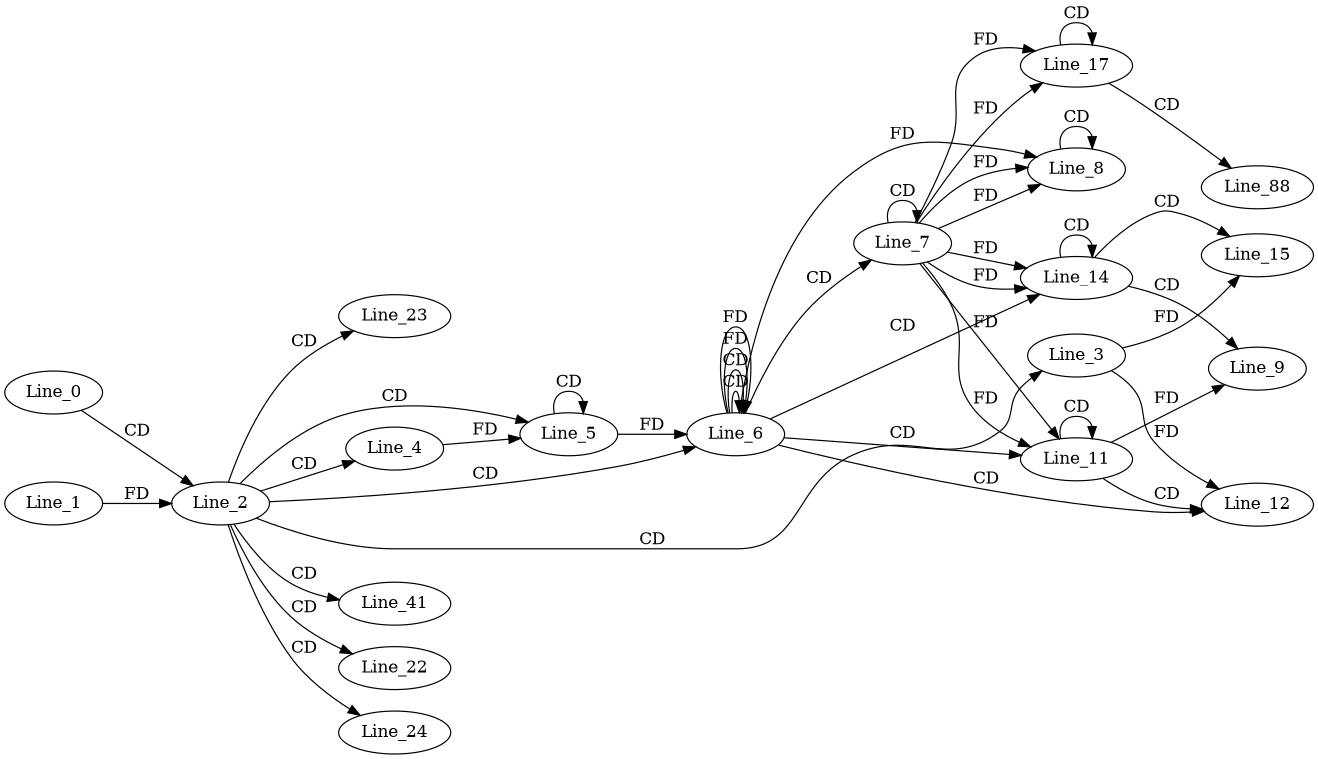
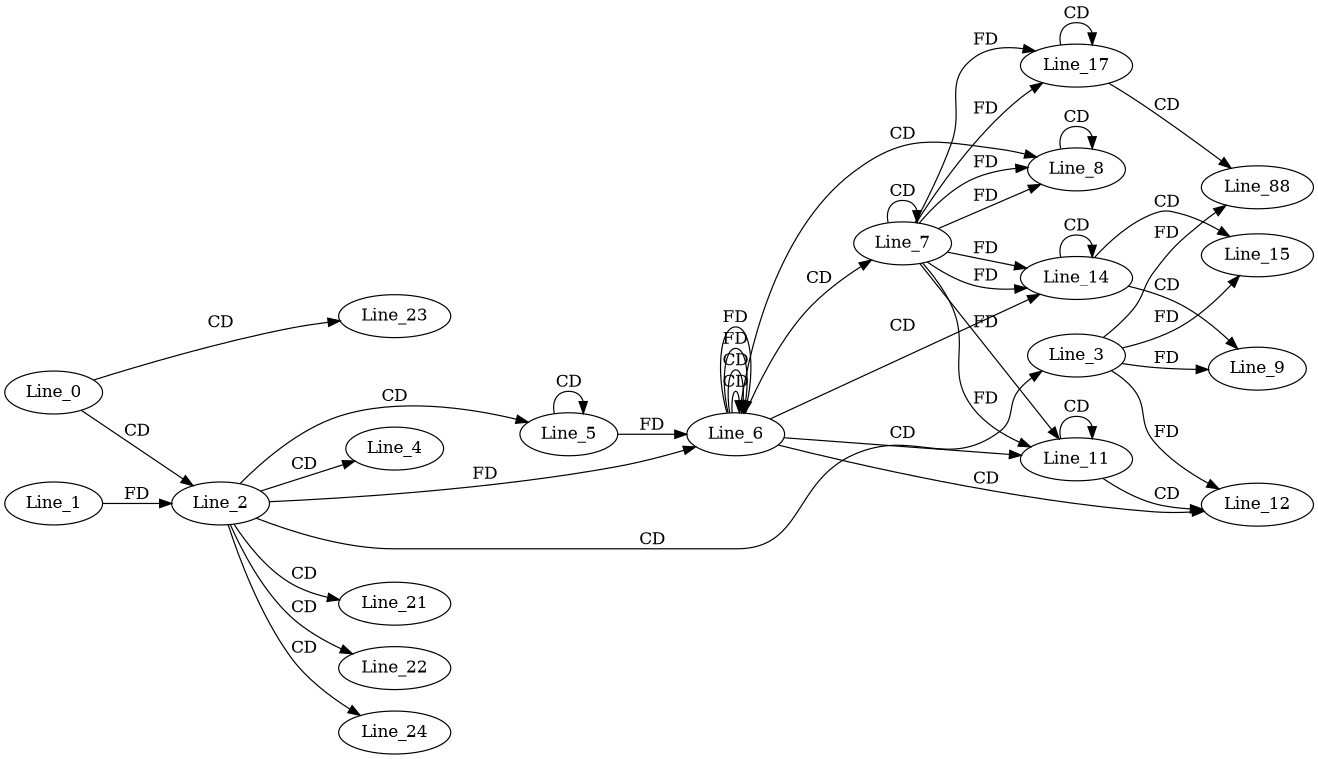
  digraph {
    rankdir=LR
    Line_0
    Line_2
    Line_1
    Line_3
    Line_4
    Line_5
    Line_6
-   Line_21 [label=Line_41]
+   Line_21
    Line_22
    Line_23
    Line_24
    Line_9
    Line_12
    Line_15
    n15 [label=Line_88]
    Line_7
    Line_8
    Line_11
    Line_14
    Line_17
    Line_0 -> Line_2 [label=CD]
    Line_2 -> Line_3 [label=CD]
    Line_2 -> Line_4 [label=CD]
    Line_2 -> Line_5 [label=CD]
-   Line_2 -> Line_6 [label=CD]
+   Line_2 -> Line_6 [label=FD]
    Line_2 -> Line_21 [label=CD]
    Line_2 -> Line_22 [label=CD]
-   Line_2 -> Line_23 [label=CD]
+   Line_0 -> Line_23 [label=CD]
    Line_2 -> Line_24 [label=CD]
    Line_1 -> Line_2 [label=FD]
-   Line_11 -> Line_9 [label=FD]
+   Line_3 -> Line_9 [label=FD]
    Line_3 -> Line_12 [label=FD]
    Line_3 -> Line_15 [label=FD]
-   Line_4 -> Line_5 [label=FD]
+   Line_3 -> n15 [label=FD]
    Line_5 -> Line_5 [label=CD]
    Line_5 -> Line_6 [label=FD]
    Line_6 -> Line_6 [label=CD]
    Line_6 -> Line_6 [label=CD]
    Line_6 -> Line_6 [label=FD]
    Line_6 -> Line_6 [label=FD]
    Line_6 -> Line_12 [label=CD]
    Line_6 -> Line_7 [label=CD]
-   Line_6 -> Line_8 [label=FD]
+   Line_6 -> Line_8 [label=CD]
    Line_6 -> Line_11 [label=CD]
    Line_6 -> Line_14 [label=CD]
    Line_7 -> Line_7 [label=CD]
    Line_7 -> Line_8 [label=FD]
    Line_7 -> Line_8 [label=FD]
    Line_7 -> Line_11 [label=FD]
    Line_7 -> Line_11 [label=FD]
    Line_7 -> Line_14 [label=FD]
    Line_7 -> Line_14 [label=FD]
    Line_7 -> Line_17 [label=FD]
    Line_7 -> Line_17 [label=FD]
    Line_8 -> Line_8 [label=CD]
    Line_11 -> Line_12 [label=CD]
    Line_11 -> Line_11 [label=CD]
    Line_14 -> Line_9 [label=CD]
    Line_14 -> Line_15 [label=CD]
    Line_14 -> Line_14 [label=CD]
    Line_17 -> n15 [label=CD]
    Line_17 -> Line_17 [label=CD]
  }
